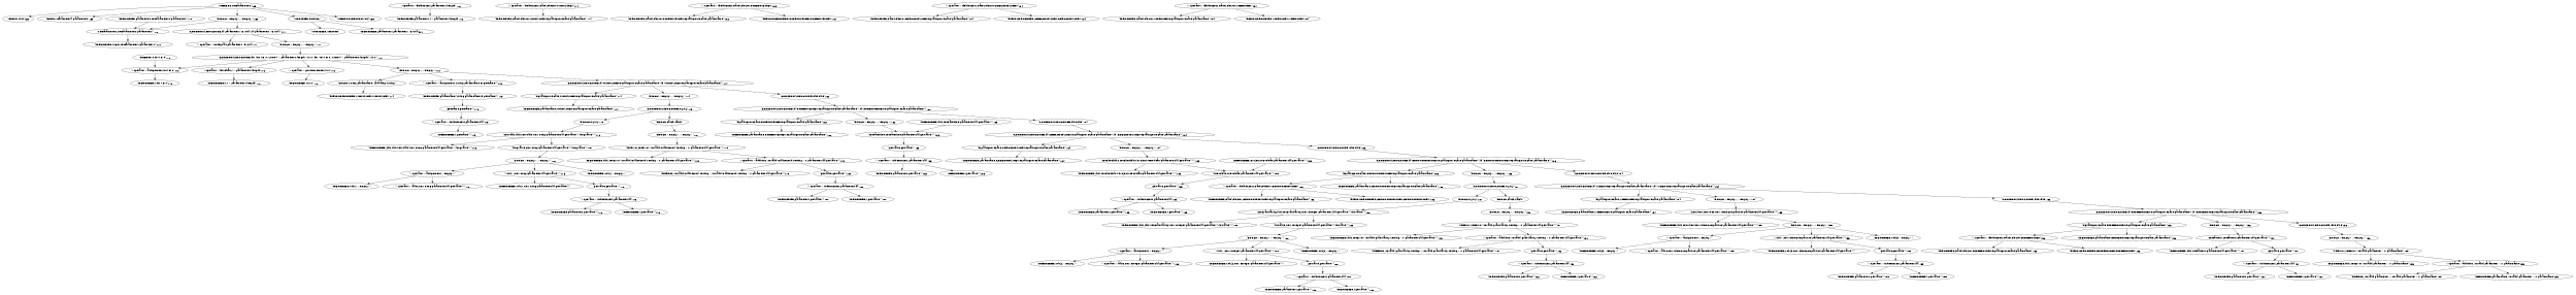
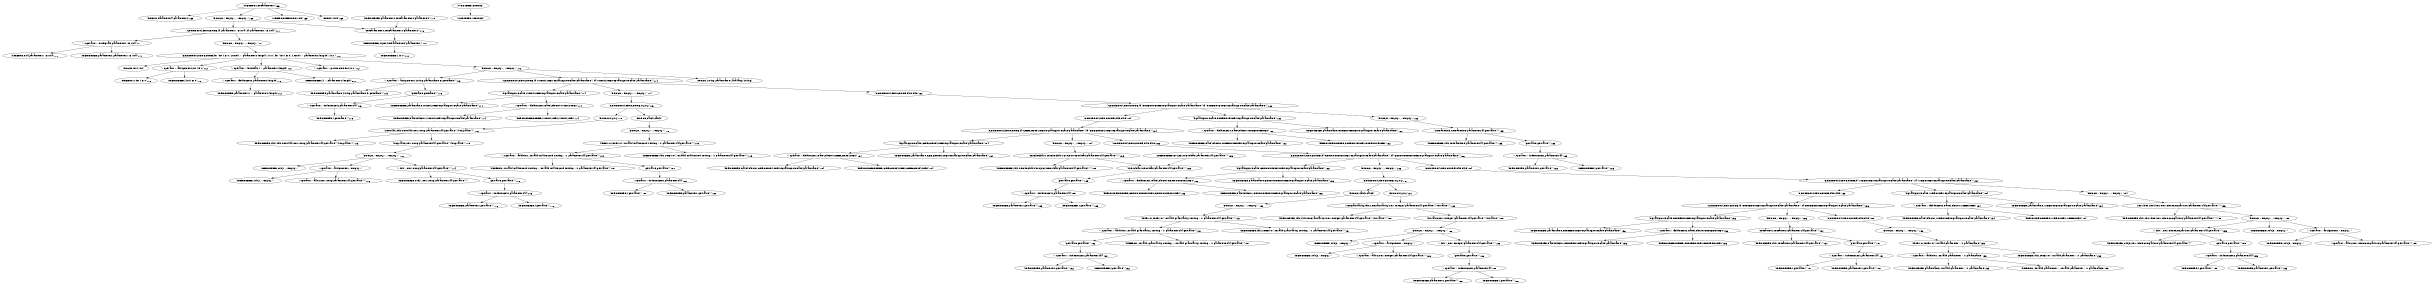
  digraph {
    n1 [label=<(METHOD,setParameters)<SUB>169</SUB>>]
    n2 [label=<(PARAM,this)<SUB>169</SUB>>]
    n3 [label=<(PARAM,Parameter[] parameters)<SUB>169</SUB>>]
    n4 [label=<(BLOCK,&lt;empty&gt;,&lt;empty&gt;)<SUB>169</SUB>>]
    n5 [label=<(MODIFIER,PUBLIC)>]
    n6 [label=<(METHOD_RETURN,void)<SUB>169</SUB>>]
    n7 [label=<(setParameters,setParameters(parameters))<SUB>170</SUB>>]
    n8 [label=<(CONTROL_STRUCTURE,if (parameters != null),if (parameters != null))<SUB>171</SUB>>]
    n9 [label=<(MODIFIER,VIRTUAL)>]
    n10 [label=<(IDENTIFIER,super,setParameters(parameters))<SUB>170</SUB>>]
    n11 [label=<(&lt;operator&gt;.notEquals,parameters != null)<SUB>171</SUB>>]
    n12 [label=<(BLOCK,&lt;empty&gt;,&lt;empty&gt;)<SUB>171</SUB>>]
    n13 [label=<(IDENTIFIER,parameters,setParameters(parameters))<SUB>170</SUB>>]
-   n14 [label=<(IDENTIFIER,parameters,parameters != null)<SUB>571</SUB>>]
+   n14 [label=<(IDENTIFIER,parameters,parameters != null)<SUB>171</SUB>>]
+   n15 [label=<(LITERAL,null,parameters != null)<SUB>171</SUB>>]
    n16 [label=<(CONTROL_STRUCTURE,for (int i = 0; Some(i &lt; parameters.length); i++),for (int i = 0; Some(i &lt; parameters.length); i++))<SUB>172</SUB>>]
+   n17 [label=<(LOCAL,int i: int)>]
    n18 [label=<(&lt;operator&gt;.assignment,int i = 0)<SUB>172</SUB>>]
    n19 [label=<(&lt;operator&gt;.lessThan,i &lt; parameters.length)<SUB>172</SUB>>]
    n20 [label=<(&lt;operator&gt;.postIncrement,i++)<SUB>172</SUB>>]
    n21 [label=<(BLOCK,&lt;empty&gt;,&lt;empty&gt;)<SUB>172</SUB>>]
    n22 [label=<(IDENTIFIER,i,int i = 0)<SUB>172</SUB>>]
    n23 [label=<(LITERAL,0,int i = 0)<SUB>172</SUB>>]
-   n24 [label=<(IDENTIFIER,i,i &lt; parameters.length)<SUB>172</SUB>>]
+   n24 [label=<(IDENTIFIER,i,i &lt; parameters.length)<SUB>872</SUB>>]
    n25 [label=<(&lt;operator&gt;.fieldAccess,parameters.length)<SUB>176</SUB>>]
    n26 [label=<(IDENTIFIER,i,i++)<SUB>172</SUB>>]
    n27 [label=<(LOCAL,String paramname: java.lang.String)>]
    n28 [label=<(&lt;operator&gt;.assignment,String paramname = getName())<SUB>173</SUB>>]
    n29 [label=<(CONTROL_STRUCTURE,if (MILLIS_KEY.equalsIgnoreCase(paramname)),if (MILLIS_KEY.equalsIgnoreCase(paramname)))<SUB>174</SUB>>]
    n30 [label=<(IDENTIFIER,parameters,i &lt; parameters.length)<SUB>172</SUB>>]
    n31 [label=<(IDENTIFIER,paramname,String paramname = getName())<SUB>173</SUB>>]
    n32 [label=<(getName,getName())<SUB>178</SUB>>]
    n33 [label=<(equalsIgnoreCase,MILLIS_KEY.equalsIgnoreCase(paramname))<SUB>174</SUB>>]
    n34 [label=<(BLOCK,&lt;empty&gt;,&lt;empty&gt;)<SUB>174</SUB>>]
    n35 [label=<(CONTROL_STRUCTURE,else,else)<SUB>182</SUB>>]
    n36 [label=<(&lt;operator&gt;.indexAccess,parameters[i])<SUB>173</SUB>>]
    n37 [label=<(IDENTIFIER,i,getName())<SUB>173</SUB>>]
    n38 [label=<(&lt;operator&gt;.fieldAccess,DateSelector.MILLIS_KEY)<SUB>174</SUB>>]
    n39 [label=<(IDENTIFIER,paramname,MILLIS_KEY.equalsIgnoreCase(paramname))<SUB>174</SUB>>]
    n40 [label=<(CONTROL_STRUCTURE,try,try)<SUB>175</SUB>>]
    n41 [label=<(CONTROL_STRUCTURE,if (DATETIME_KEY.equalsIgnoreCase(paramname)),if (DATETIME_KEY.equalsIgnoreCase(paramname)))<SUB>182</SUB>>]
    n42 [label=<(IDENTIFIER,DateSelector,MILLIS_KEY.equalsIgnoreCase(paramname))<SUB>174</SUB>>]
    n43 [label=<(FIELD_IDENTIFIER,MILLIS_KEY,MILLIS_KEY)<SUB>174</SUB>>]
    n44 [label=<(BLOCK,try,try)<SUB>175</SUB>>]
    n45 [label=<(BLOCK,catch,catch)>]
    n46 [label=<(setMillis,this.setMillis(new Long(parameters[i].getValue()).longValue()))<SUB>176</SUB>>]
    n47 [label=<(BLOCK,&lt;empty&gt;,&lt;empty&gt;)<SUB>178</SUB>>]
    n48 [label=<(IDENTIFIER,this,this.setMillis(new Long(parameters[i].getValue()).longValue()))<SUB>176</SUB>>]
    n49 [label=<(longValue,new Long(parameters[i].getValue()).longValue())<SUB>175</SUB>>]
    n50 [label=<(BLOCK,&lt;empty&gt;,&lt;empty&gt;)<SUB>176</SUB>>]
    n51 [label=<(&lt;operator&gt;.assignment,&lt;empty&gt;)>]
-   n52 [label=<(&lt;init&gt;,new Long(parameters[i].getValue()))<SUB>176</SUB>>]
+   n52 [label=<(&lt;init&gt;,new Long(parameters[i].getValue()))<SUB>174</SUB>>]
    n53 [label=<(IDENTIFIER,$obj1,&lt;empty&gt;)>]
    n54 [label=<(IDENTIFIER,$obj1,&lt;empty&gt;)>]
    n55 [label=<(&lt;operator&gt;.alloc,new Long(parameters[i].getValue()))<SUB>176</SUB>>]
    n56 [label=<(IDENTIFIER,$obj1,new Long(parameters[i].getValue()))>]
    n57 [label=<(getValue,getValue())<SUB>176</SUB>>]
    n58 [label=<(&lt;operator&gt;.indexAccess,parameters[i])<SUB>176</SUB>>]
    n59 [label=<(IDENTIFIER,parameters,getValue())<SUB>176</SUB>>]
    n60 [label=<(IDENTIFIER,i,getValue())<SUB>176</SUB>>]
    n61 [label=<(setError,setError(&quot;Invalid millisecond setting &quot; + parameters[i].getValue()))<SUB>179</SUB>>]
    n62 [label=<(IDENTIFIER,this,setError(&quot;Invalid millisecond setting &quot; + parameters[i].getValue()))<SUB>179</SUB>>]
    n63 [label=<(&lt;operator&gt;.addition,&quot;Invalid millisecond setting &quot; + parameters[i].getValue())<SUB>179</SUB>>]
    n64 [label=<(LITERAL,&quot;Invalid millisecond setting &quot;,&quot;Invalid millisecond setting &quot; + parameters[i].getValue())<SUB>179</SUB>>]
    n65 [label=<(getValue,getValue())<SUB>180</SUB>>]
    n66 [label=<(&lt;operator&gt;.indexAccess,parameters[i])<SUB>180</SUB>>]
    n67 [label=<(IDENTIFIER,parameters,getValue())<SUB>180</SUB>>]
    n68 [label=<(IDENTIFIER,i,getValue())<SUB>180</SUB>>]
    n69 [label=<(equalsIgnoreCase,DATETIME_KEY.equalsIgnoreCase(paramname))<SUB>182</SUB>>]
    n70 [label=<(BLOCK,&lt;empty&gt;,&lt;empty&gt;)<SUB>182</SUB>>]
    n71 [label=<(CONTROL_STRUCTURE,else,else)<SUB>184</SUB>>]
-   n72 [label=<(&lt;operator&gt;.fieldAccess,DateSelector.DATETIME_KEY)<SUB>189</SUB>>]
+   n72 [label=<(&lt;operator&gt;.fieldAccess,DateSelector.DATETIME_KEY)<SUB>182</SUB>>]
    n73 [label=<(IDENTIFIER,paramname,DATETIME_KEY.equalsIgnoreCase(paramname))<SUB>182</SUB>>]
    n74 [label=<(setDatetime,setDatetime(parameters[i].getValue()))<SUB>183</SUB>>]
    n75 [label=<(CONTROL_STRUCTURE,if (CHECKDIRS_KEY.equalsIgnoreCase(paramname)),if (CHECKDIRS_KEY.equalsIgnoreCase(paramname)))<SUB>184</SUB>>]
    n76 [label=<(IDENTIFIER,DateSelector,DATETIME_KEY.equalsIgnoreCase(paramname))<SUB>182</SUB>>]
-   n77 [label=<(FIELD_IDENTIFIER,DATETIME_KEY,DATETIME_KEY)<SUB>187</SUB>>]
+   n77 [label=<(FIELD_IDENTIFIER,DATETIME_KEY,DATETIME_KEY)<SUB>182</SUB>>]
    n78 [label=<(IDENTIFIER,this,setDatetime(parameters[i].getValue()))<SUB>183</SUB>>]
    n79 [label=<(getValue,getValue())<SUB>183</SUB>>]
    n80 [label=<(&lt;operator&gt;.indexAccess,parameters[i])<SUB>183</SUB>>]
    n81 [label=<(IDENTIFIER,parameters,getValue())<SUB>183</SUB>>]
    n82 [label=<(IDENTIFIER,i,getValue())<SUB>183</SUB>>]
    n83 [label=<(equalsIgnoreCase,CHECKDIRS_KEY.equalsIgnoreCase(paramname))<SUB>184</SUB>>]
    n84 [label=<(BLOCK,&lt;empty&gt;,&lt;empty&gt;)<SUB>184</SUB>>]
    n85 [label=<(CONTROL_STRUCTURE,else,else)<SUB>186</SUB>>]
    n86 [label=<(&lt;operator&gt;.fieldAccess,DateSelector.CHECKDIRS_KEY)<SUB>184</SUB>>]
    n87 [label=<(IDENTIFIER,paramname,CHECKDIRS_KEY.equalsIgnoreCase(paramname))<SUB>184</SUB>>]
    n88 [label=<(setCheckdirs,setCheckdirs(Project.toBoolean(parameters[i].getValue())))<SUB>185</SUB>>]
    n89 [label=<(CONTROL_STRUCTURE,if (GRANULARITY_KEY.equalsIgnoreCase(paramname)),if (GRANULARITY_KEY.equalsIgnoreCase(paramname)))<SUB>186</SUB>>]
    n90 [label=<(IDENTIFIER,DateSelector,CHECKDIRS_KEY.equalsIgnoreCase(paramname))<SUB>184</SUB>>]
    n91 [label=<(FIELD_IDENTIFIER,CHECKDIRS_KEY,CHECKDIRS_KEY)<SUB>184</SUB>>]
    n92 [label=<(IDENTIFIER,this,setCheckdirs(Project.toBoolean(parameters[i].getValue())))<SUB>185</SUB>>]
    n93 [label=<(toBoolean,toBoolean(parameters[i].getValue()))<SUB>185</SUB>>]
    n94 [label=<(getValue,getValue())<SUB>185</SUB>>]
    n95 [label=<(IDENTIFIER,Project,toBoolean(parameters[i].getValue()))<SUB>185</SUB>>]
    n96 [label=<(&lt;operator&gt;.indexAccess,parameters[i])<SUB>185</SUB>>]
    n97 [label=<(IDENTIFIER,parameters,getValue())<SUB>185</SUB>>]
    n98 [label=<(IDENTIFIER,i,getValue())<SUB>185</SUB>>]
    n99 [label=<(equalsIgnoreCase,GRANULARITY_KEY.equalsIgnoreCase(paramname))<SUB>186</SUB>>]
    n100 [label=<(BLOCK,&lt;empty&gt;,&lt;empty&gt;)<SUB>186</SUB>>]
    n101 [label=<(CONTROL_STRUCTURE,else,else)<SUB>194</SUB>>]
    n102 [label=<(&lt;operator&gt;.fieldAccess,DateSelector.GRANULARITY_KEY)<SUB>186</SUB>>]
    n103 [label=<(IDENTIFIER,paramname,GRANULARITY_KEY.equalsIgnoreCase(paramname))<SUB>186</SUB>>]
    n104 [label=<(CONTROL_STRUCTURE,try,try)<SUB>187</SUB>>]
    n105 [label=<(CONTROL_STRUCTURE,if (WHEN_KEY.equalsIgnoreCase(paramname)),if (WHEN_KEY.equalsIgnoreCase(paramname)))<SUB>194</SUB>>]
    n106 [label=<(IDENTIFIER,DateSelector,GRANULARITY_KEY.equalsIgnoreCase(paramname))<SUB>186</SUB>>]
    n107 [label=<(FIELD_IDENTIFIER,GRANULARITY_KEY,GRANULARITY_KEY)<SUB>186</SUB>>]
    n108 [label=<(BLOCK,try,try)<SUB>187</SUB>>]
    n109 [label=<(BLOCK,catch,catch)>]
    n110 [label=<(setGranularity,this.setGranularity(new Integer(parameters[i].getValue()).intValue()))<SUB>188</SUB>>]
    n111 [label=<(BLOCK,&lt;empty&gt;,&lt;empty&gt;)<SUB>190</SUB>>]
    n112 [label=<(IDENTIFIER,this,this.setGranularity(new Integer(parameters[i].getValue()).intValue()))<SUB>188</SUB>>]
    n113 [label=<(intValue,new Integer(parameters[i].getValue()).intValue())<SUB>188</SUB>>]
    n114 [label=<(BLOCK,&lt;empty&gt;,&lt;empty&gt;)<SUB>188</SUB>>]
    n115 [label=<(&lt;operator&gt;.assignment,&lt;empty&gt;)>]
    n116 [label=<(&lt;init&gt;,new Integer(parameters[i].getValue()))<SUB>188</SUB>>]
    n117 [label=<(IDENTIFIER,$obj2,&lt;empty&gt;)>]
    n118 [label=<(IDENTIFIER,$obj2,&lt;empty&gt;)>]
    n119 [label=<(&lt;operator&gt;.alloc,new Integer(parameters[i].getValue()))<SUB>188</SUB>>]
-   n120 [label=<(IDENTIFIER,$obj2,new Integer(parameters[i].getValue()))>]
    n121 [label=<(getValue,getValue())<SUB>188</SUB>>]
    n122 [label=<(&lt;operator&gt;.indexAccess,parameters[i])<SUB>188</SUB>>]
    n123 [label=<(IDENTIFIER,parameters,getValue())<SUB>188</SUB>>]
    n124 [label=<(IDENTIFIER,i,getValue())<SUB>188</SUB>>]
    n125 [label=<(setError,setError(&quot;Invalid granularity setting &quot; + parameters[i].getValue()))<SUB>191</SUB>>]
    n126 [label=<(IDENTIFIER,this,setError(&quot;Invalid granularity setting &quot; + parameters[i].getValue()))<SUB>191</SUB>>]
    n127 [label=<(&lt;operator&gt;.addition,&quot;Invalid granularity setting &quot; + parameters[i].getValue())<SUB>191</SUB>>]
    n128 [label=<(LITERAL,&quot;Invalid granularity setting &quot;,&quot;Invalid granularity setting &quot; + parameters[i].getValue())<SUB>191</SUB>>]
    n129 [label=<(getValue,getValue())<SUB>192</SUB>>]
    n130 [label=<(&lt;operator&gt;.indexAccess,parameters[i])<SUB>192</SUB>>]
    n131 [label=<(IDENTIFIER,parameters,getValue())<SUB>192</SUB>>]
    n132 [label=<(IDENTIFIER,i,getValue())<SUB>192</SUB>>]
    n133 [label=<(equalsIgnoreCase,WHEN_KEY.equalsIgnoreCase(paramname))<SUB>194</SUB>>]
    n134 [label=<(BLOCK,&lt;empty&gt;,&lt;empty&gt;)<SUB>194</SUB>>]
    n135 [label=<(CONTROL_STRUCTURE,else,else)<SUB>196</SUB>>]
    n136 [label=<(&lt;operator&gt;.fieldAccess,DateSelector.WHEN_KEY)<SUB>194</SUB>>]
    n137 [label=<(IDENTIFIER,paramname,WHEN_KEY.equalsIgnoreCase(paramname))<SUB>194</SUB>>]
    n138 [label=<(setWhen,setWhen(new TimeComparison(parameters[i].getValue())))<SUB>195</SUB>>]
    n139 [label=<(CONTROL_STRUCTURE,if (PATTERN_KEY.equalsIgnoreCase(paramname)),if (PATTERN_KEY.equalsIgnoreCase(paramname)))<SUB>196</SUB>>]
    n140 [label=<(IDENTIFIER,DateSelector,WHEN_KEY.equalsIgnoreCase(paramname))<SUB>194</SUB>>]
    n141 [label=<(FIELD_IDENTIFIER,WHEN_KEY,WHEN_KEY)<SUB>194</SUB>>]
    n142 [label=<(IDENTIFIER,this,setWhen(new TimeComparison(parameters[i].getValue())))<SUB>195</SUB>>]
    n143 [label=<(BLOCK,&lt;empty&gt;,&lt;empty&gt;)<SUB>195</SUB>>]
    n144 [label=<(&lt;operator&gt;.assignment,&lt;empty&gt;)>]
    n145 [label=<(&lt;init&gt;,new TimeComparison(parameters[i].getValue()))<SUB>195</SUB>>]
    n146 [label=<(IDENTIFIER,$obj3,&lt;empty&gt;)>]
    n147 [label=<(IDENTIFIER,$obj3,&lt;empty&gt;)>]
    n148 [label=<(&lt;operator&gt;.alloc,new TimeComparison(parameters[i].getValue()))<SUB>195</SUB>>]
    n149 [label=<(IDENTIFIER,$obj3,new TimeComparison(parameters[i].getValue()))>]
    n150 [label=<(getValue,getValue())<SUB>195</SUB>>]
    n151 [label=<(&lt;operator&gt;.indexAccess,parameters[i])<SUB>195</SUB>>]
    n152 [label=<(IDENTIFIER,parameters,getValue())<SUB>195</SUB>>]
    n153 [label=<(IDENTIFIER,i,getValue())<SUB>195</SUB>>]
    n154 [label=<(equalsIgnoreCase,PATTERN_KEY.equalsIgnoreCase(paramname))<SUB>196</SUB>>]
    n155 [label=<(BLOCK,&lt;empty&gt;,&lt;empty&gt;)<SUB>196</SUB>>]
    n156 [label=<(CONTROL_STRUCTURE,else,else)<SUB>198</SUB>>]
    n157 [label=<(&lt;operator&gt;.fieldAccess,DateSelector.PATTERN_KEY)<SUB>796</SUB>>]
    n158 [label=<(IDENTIFIER,paramname,PATTERN_KEY.equalsIgnoreCase(paramname))<SUB>196</SUB>>]
    n159 [label=<(setPattern,setPattern(parameters[i].getValue()))<SUB>197</SUB>>]
    n160 [label=<(BLOCK,&lt;empty&gt;,&lt;empty&gt;)<SUB>198</SUB>>]
    n161 [label=<(IDENTIFIER,DateSelector,PATTERN_KEY.equalsIgnoreCase(paramname))<SUB>196</SUB>>]
    n162 [label=<(FIELD_IDENTIFIER,PATTERN_KEY,PATTERN_KEY)<SUB>196</SUB>>]
    n163 [label=<(IDENTIFIER,this,setPattern(parameters[i].getValue()))<SUB>197</SUB>>]
    n164 [label=<(getValue,getValue())<SUB>197</SUB>>]
    n165 [label=<(&lt;operator&gt;.indexAccess,parameters[i])<SUB>197</SUB>>]
    n166 [label=<(IDENTIFIER,parameters,getValue())<SUB>197</SUB>>]
    n167 [label=<(IDENTIFIER,i,getValue())<SUB>197</SUB>>]
    n168 [label=<(setError,setError(&quot;Invalid parameter &quot; + paramname))<SUB>199</SUB>>]
    n169 [label=<(IDENTIFIER,this,setError(&quot;Invalid parameter &quot; + paramname))<SUB>199</SUB>>]
    n170 [label=<(&lt;operator&gt;.addition,&quot;Invalid parameter &quot; + paramname)<SUB>199</SUB>>]
    n171 [label=<(LITERAL,&quot;Invalid parameter &quot;,&quot;Invalid parameter &quot; + paramname)<SUB>199</SUB>>]
    n172 [label=<(IDENTIFIER,paramname,&quot;Invalid parameter &quot; + paramname)<SUB>199</SUB>>]
    n1 -> n2
    n1 -> n3
    n1 -> n4
-   n1 -> n5
    n1 -> n6
    n4 -> n7
    n4 -> n8
    n5 -> n9
    n7 -> n10
    n8 -> n11
    n8 -> n12
-   n5 -> n14
+   n11 -> n14
+   n11 -> n15
    n12 -> n16
    n13 -> n7
+   n16 -> n17
    n16 -> n18
    n16 -> n19
    n16 -> n20
    n16 -> n21
    n18 -> n22
-   n23 -> n18
+   n18 -> n23
    n19 -> n24
-   n20 -> n26
+   n19 -> n25
+   n10 -> n26
    n21 -> n27
    n21 -> n28
    n21 -> n29
    n25 -> n30
    n28 -> n31
-   n31 -> n32
+   n28 -> n32
    n29 -> n33
    n29 -> n34
    n29 -> n35
    n32 -> n36
+   n33 -> n38
    n33 -> n39
    n34 -> n40
    n35 -> n41
    n36 -> n37
    n38 -> n42
-   n27 -> n43
+   n38 -> n43
    n40 -> n44
    n40 -> n45
    n41 -> n69
    n41 -> n70
    n41 -> n71
    n44 -> n46
    n45 -> n47
    n46 -> n48
    n46 -> n49
    n47 -> n61
    n49 -> n50
    n50 -> n51
    n50 -> n52
    n50 -> n53
    n51 -> n54
    n51 -> n55
    n52 -> n56
    n52 -> n57
    n57 -> n58
    n58 -> n59
    n58 -> n60
    n61 -> n62
    n61 -> n63
    n63 -> n64
    n63 -> n65
    n65 -> n66
    n66 -> n67
    n66 -> n68
+   n69 -> n72
    n69 -> n73
    n70 -> n74
    n71 -> n75
    n72 -> n76
    n72 -> n77
-   n78 -> n74
+   n74 -> n78
    n74 -> n79
    n75 -> n83
    n75 -> n84
    n75 -> n85
    n79 -> n80
    n80 -> n81
    n80 -> n82
+   n83 -> n86
    n83 -> n87
    n84 -> n88
    n85 -> n89
    n86 -> n90
    n86 -> n91
    n88 -> n92
    n88 -> n93
    n89 -> n99
    n89 -> n100
    n89 -> n101
    n93 -> n94
    n94 -> n96
    n95 -> n93
    n96 -> n97
    n96 -> n98
    n99 -> n102
    n99 -> n103
    n100 -> n104
    n101 -> n105
    n102 -> n106
    n102 -> n107
    n104 -> n108
    n104 -> n109
    n105 -> n133
    n105 -> n134
    n105 -> n135
    n108 -> n110
    n109 -> n111
    n110 -> n112
    n110 -> n113
    n111 -> n125
    n113 -> n114
    n114 -> n115
    n114 -> n116
    n114 -> n117
    n115 -> n118
    n115 -> n119
-   n116 -> n120
    n116 -> n121
    n121 -> n122
    n122 -> n123
    n122 -> n124
    n125 -> n126
    n125 -> n127
    n127 -> n128
    n127 -> n129
    n129 -> n130
    n130 -> n131
    n130 -> n132
+   n133 -> n136
    n133 -> n137
    n134 -> n138
    n135 -> n139
    n136 -> n140
    n136 -> n141
    n138 -> n142
    n138 -> n143
    n139 -> n154
    n139 -> n155
    n139 -> n156
    n143 -> n144
    n143 -> n145
    n143 -> n146
    n144 -> n147
    n144 -> n148
    n145 -> n149
    n145 -> n150
    n150 -> n151
    n151 -> n152
    n151 -> n153
    n154 -> n157
    n154 -> n158
    n155 -> n159
    n156 -> n160
    n157 -> n161
    n157 -> n162
    n159 -> n163
    n159 -> n164
    n160 -> n168
    n164 -> n165
    n165 -> n166
    n165 -> n167
    n168 -> n169
    n168 -> n170
    n170 -> n171
    n170 -> n172
  }
